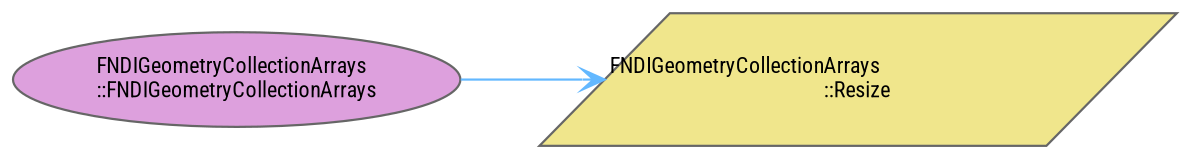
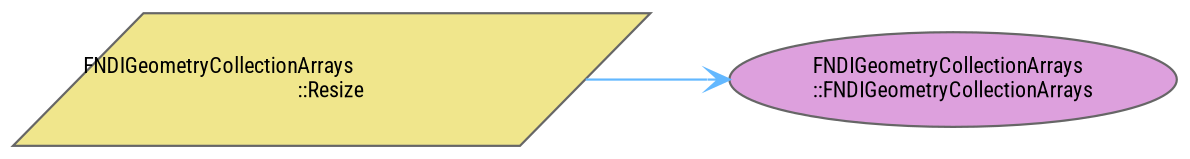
  digraph {
    rankdir=LR
    fontname="Roboto Condensed"
    node [fontname="Roboto Condensed" fontsize=10 style=filled]
    n1 [color=gray40 fillcolor=plum fontcolor=black height=0.2 label="FNDIGeometryCollectionArrays\l::FNDIGeometryCollectionArrays" shape=ellipse width=0.4]
    n2 [color=grey40 fillcolor=khaki height=0.2 label="FNDIGeometryCollectionArrays\l::Resize" shape=parallelogram width=0.4]
-   n1 -> n2 [color=steelblue1 fontname="Roboto Condensed" fontsize=10 labelfontname=Helvetica labelfontsize=10 style=solid arrowhead=vee]
+   n2 -> n1 [color=steelblue1 fontname="Roboto Condensed" fontsize=10 labelfontname=Helvetica labelfontsize=10 style=solid arrowhead=vee]
  }
